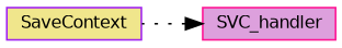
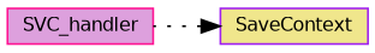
  digraph {
    rankdir=RL
    node [fontname=Helvetica fontsize=10 shape=record style=filled]
    n1 [color=purple fillcolor=khaki fontcolor=black height=0.2 label=SaveContext width=0.4]
    n2 [color=deeppink fillcolor=plum height=0.2 label=SVC_handler width=0.4]
-   n2 -> n1 [color=black dir=back fontname=Helvetica fontsize=10 labelfontname=Helvetica labelfontsize=10 style=dotted]
+   n1 -> n2 [color=black dir=back fontname=Helvetica fontsize=10 labelfontname=Helvetica labelfontsize=10 style=dotted]
  }
